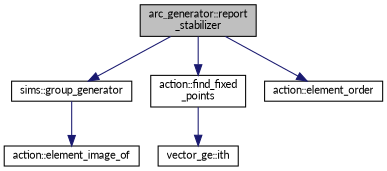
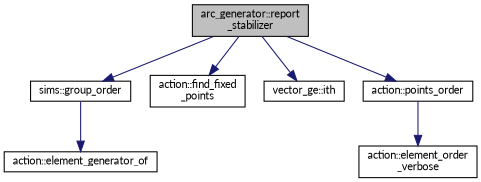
  digraph {
    fontname=Lato
    rankdir=TB
    node [color=black fillcolor=white fontname=Lato fontsize=10 shape=record style=filled]
    edge [color=midnightblue fontname=Lato fontsize=10 labelfontname=Helvetica labelfontsize=10 style=solid]
    n1 [fillcolor=grey75 fontcolor=black height=0.2 label="arc_generator::report\l_stabilizer" width=0.4]
-   n2 [height=0.2 label="sims::group_generator" width=0.4]
+   n2 [height=0.2 label="sims::group_order" width=0.4]
    n3 [height=0.2 label="action::find_fixed\l_points" width=0.4]
    n4 [height=0.2 label="vector_ge::ith" width=0.4]
-   n5 [height=0.2 label="action::element_order" width=0.4]
-   n6 [height=0.2 label="action::element_image_of" width=0.4]
+   n5 [height=0.2 label="action::points_order" width=0.4]
+   n6 [height=0.2 label="action::element_generator_of" width=0.4]
+   n7 [height=0.2 label="action::element_order\l_verbose" width=0.4]
    n1 -> n2
    n1 -> n3
-   n3 -> n4
+   n1 -> n4
    n1 -> n5
    n2 -> n6
+   n5 -> n7
  }
